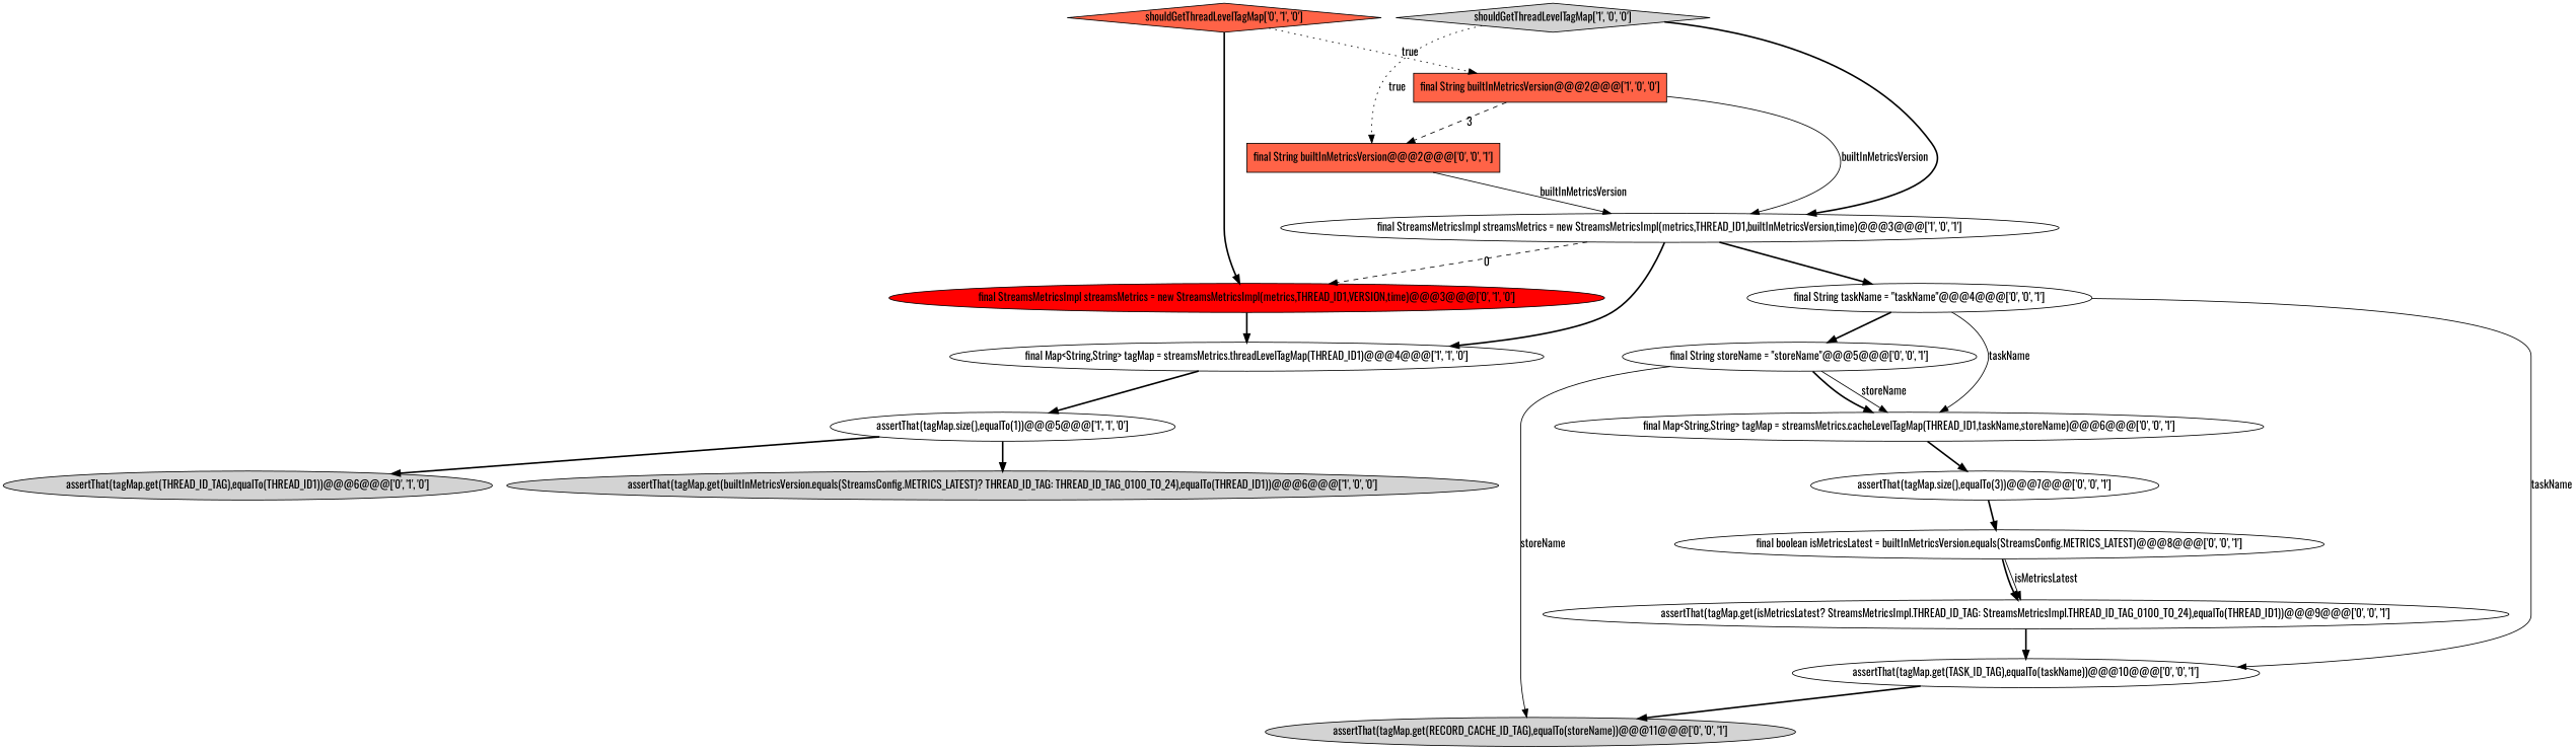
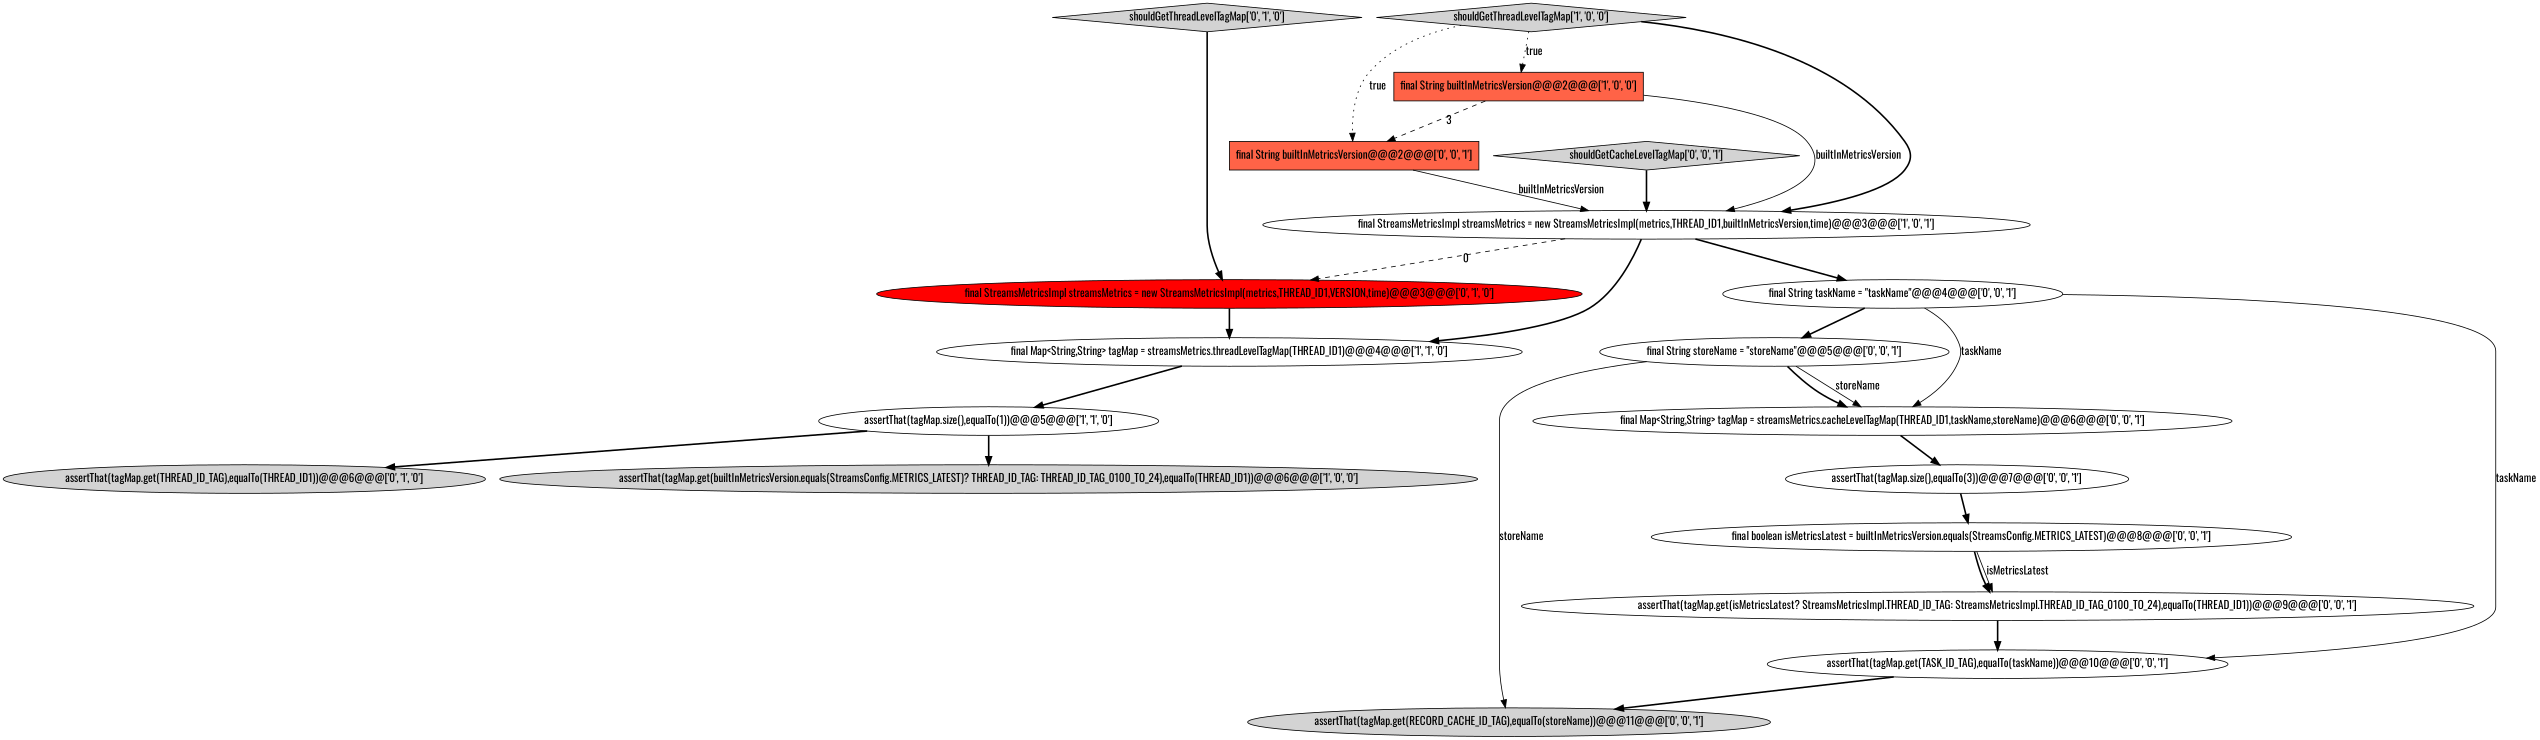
  digraph {
    fontname=Oswald
    node [fillcolor=white fontname=Oswald shape=ellipse style=filled]
    edge [fontname=Oswald style=bold]
    n1 [fillcolor=lightgray label="assertThat(tagMap.get(RECORD_CACHE_ID_TAG),equalTo(storeName))@@@11@@@['0', '0', '1']"]
    n2 [fillcolor=lightgray label="assertThat(tagMap.get(THREAD_ID_TAG),equalTo(THREAD_ID1))@@@6@@@['0', '1', '0']"]
    n3 [fillcolor=lightgray label="assertThat(tagMap.get(builtInMetricsVersion.equals(StreamsConfig.METRICS_LATEST)? THREAD_ID_TAG: THREAD_ID_TAG_0100_TO_24),equalTo(THREAD_ID1))@@@6@@@['1', '0', '0']"]
    n4 [label="final StreamsMetricsImpl streamsMetrics = new StreamsMetricsImpl(metrics,THREAD_ID1,builtInMetricsVersion,time)@@@3@@@['1', '0', '1']"]
    n5 [fillcolor=red label="final StreamsMetricsImpl streamsMetrics = new StreamsMetricsImpl(metrics,THREAD_ID1,VERSION,time)@@@3@@@['0', '1', '0']"]
    n6 [label="final Map<String,String> tagMap = streamsMetrics.threadLevelTagMap(THREAD_ID1)@@@4@@@['1', '1', '0']"]
    n7 [label="final String taskName = \"taskName\"@@@4@@@['0', '0', '1']"]
    n8 [label="assertThat(tagMap.size(),equalTo(1))@@@5@@@['1', '1', '0']"]
    n9 [label="final String storeName = \"storeName\"@@@5@@@['0', '0', '1']"]
    n10 [label="final Map<String,String> tagMap = streamsMetrics.cacheLevelTagMap(THREAD_ID1,taskName,storeName)@@@6@@@['0', '0', '1']"]
    n11 [label="assertThat(tagMap.get(TASK_ID_TAG),equalTo(taskName))@@@10@@@['0', '0', '1']"]
-   n12 [fillcolor=tomato label="shouldGetThreadLevelTagMap['0', '1', '0']" shape=diamond]
+   n12 [fillcolor=lightgray label="shouldGetThreadLevelTagMap['0', '1', '0']" shape=diamond]
    n13 [label="final boolean isMetricsLatest = builtInMetricsVersion.equals(StreamsConfig.METRICS_LATEST)@@@8@@@['0', '0', '1']"]
    n14 [label="assertThat(tagMap.get(isMetricsLatest? StreamsMetricsImpl.THREAD_ID_TAG: StreamsMetricsImpl.THREAD_ID_TAG_0100_TO_24),equalTo(THREAD_ID1))@@@9@@@['0', '0', '1']"]
    n15 [label="assertThat(tagMap.size(),equalTo(3))@@@7@@@['0', '0', '1']"]
    n16 [fillcolor=tomato label="final String builtInMetricsVersion@@@2@@@['0', '0', '1']" shape=box]
    n17 [fillcolor=lightgray label="shouldGetThreadLevelTagMap['1', '0', '0']" shape=diamond]
    n18 [fillcolor=tomato label="final String builtInMetricsVersion@@@2@@@['1', '0', '0']" shape=box]
+   n19 [fillcolor=lightgray label="shouldGetCacheLevelTagMap['0', '0', '1']" shape=diamond]
    n4 -> n5 [label=0 style=dashed]
    n4 -> n6
    n4 -> n7
    n5 -> n6
    n6 -> n8
    n7 -> n9
    n7 -> n10 [label=taskName style=solid]
    n7 -> n11 [label=taskName style=solid]
    n8 -> n2
    n8 -> n3
    n9 -> n1 [label=storeName style=solid]
    n9 -> n10 [label=storeName style=solid]
    n9 -> n10
    n10 -> n15
    n11 -> n1
    n12 -> n5
    n13 -> n14
    n13 -> n14 [label=isMetricsLatest style=solid]
    n14 -> n11
    n15 -> n13
    n16 -> n4 [label=builtInMetricsVersion style=solid]
    n17 -> n4
    n17 -> n16 [label=true style=dotted]
-   n12 -> n18 [label=true style=dotted]
+   n17 -> n18 [label=true style=dotted]
    n18 -> n4 [label=builtInMetricsVersion style=solid]
    n18 -> n16 [label=3 style=dashed]
+   n19 -> n4
  }
